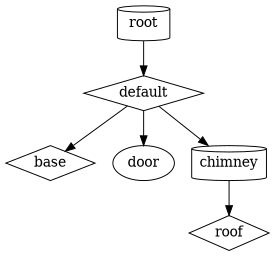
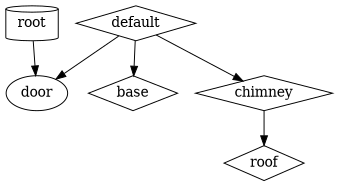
  digraph {
    node [shape=diamond]
    n1 [label=root shape=cylinder]
    n2 [label=default]
    n3 [label=base]
    n4 [label=door shape=ellipse]
-   n5 [label=chimney shape=cylinder]
+   n5 [label=chimney]
    n6 [label=roof]
-   n1 -> n2
+   n1 -> n4
    n2 -> n3
    n2 -> n4
    n2 -> n5
    n5 -> n6
  }
